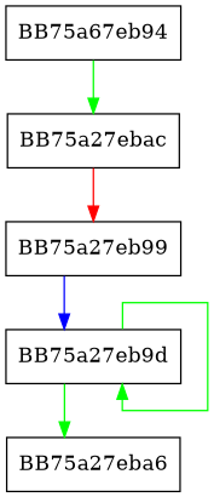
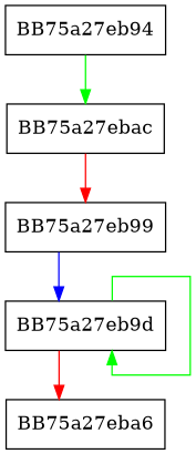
  digraph {
    splines=ortho
    node [shape=box]
    edge [color=green]
-   BB75a27eb94 [label=BB75a67eb94]
+   BB75a27eb94
    BB75a27ebac
    BB75a27eb99
    BB75a27eb9d
    BB75a27eba6
    BB75a27eb94 -> BB75a27ebac
    BB75a27ebac -> BB75a27eb99 [color=red]
    BB75a27eb99 -> BB75a27eb9d [color=blue]
    BB75a27eb9d -> BB75a27eb9d
-   BB75a27eb9d -> BB75a27eba6
+   BB75a27eb9d -> BB75a27eba6 [color=red]
  }
